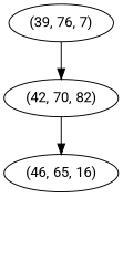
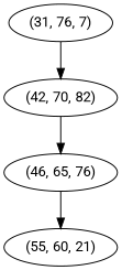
  digraph {
    fontname=Roboto
    node [fontname=Roboto]
    edge [fontname=Roboto]
    n1 [label="(42, 70, 82)"]
-   "(31, 76, 7)" [label="(39, 76, 7)"]
-   "(46, 65, 16)"
+   "(31, 76, 7)"
+   "(46, 65, 16)" [label="(46, 65, 76)"]
+   "(55, 60, 21)"
    n1 -> "(46, 65, 16)"
    "(31, 76, 7)" -> n1
+   "(46, 65, 16)" -> "(55, 60, 21)"
  }
